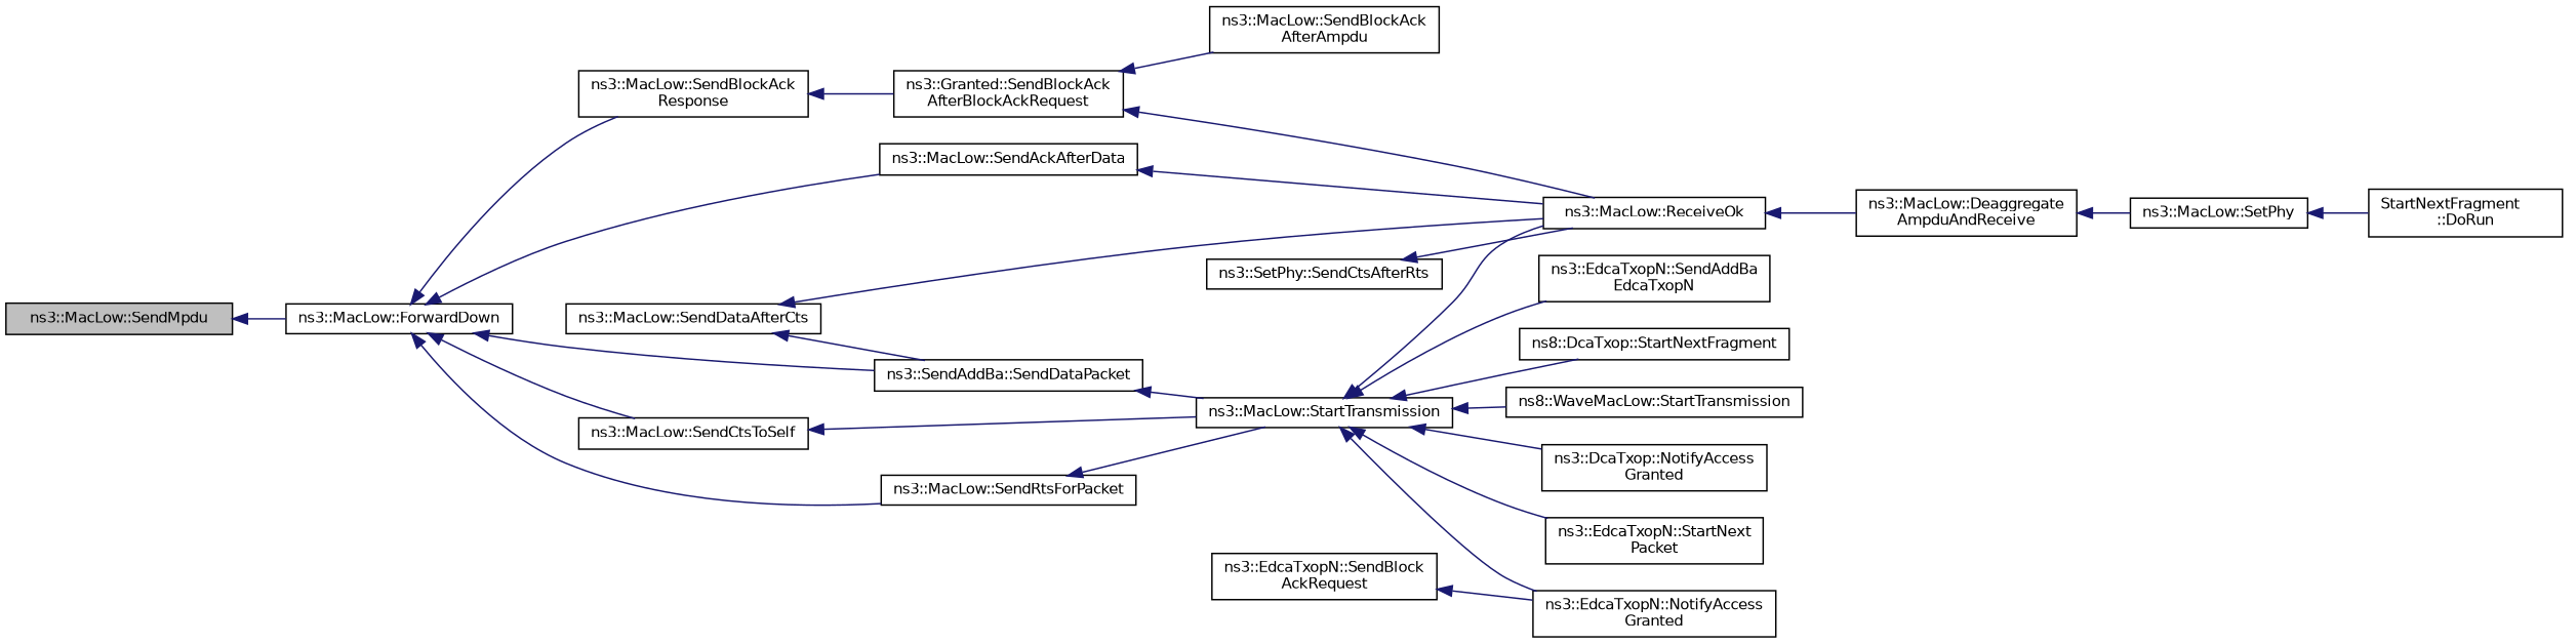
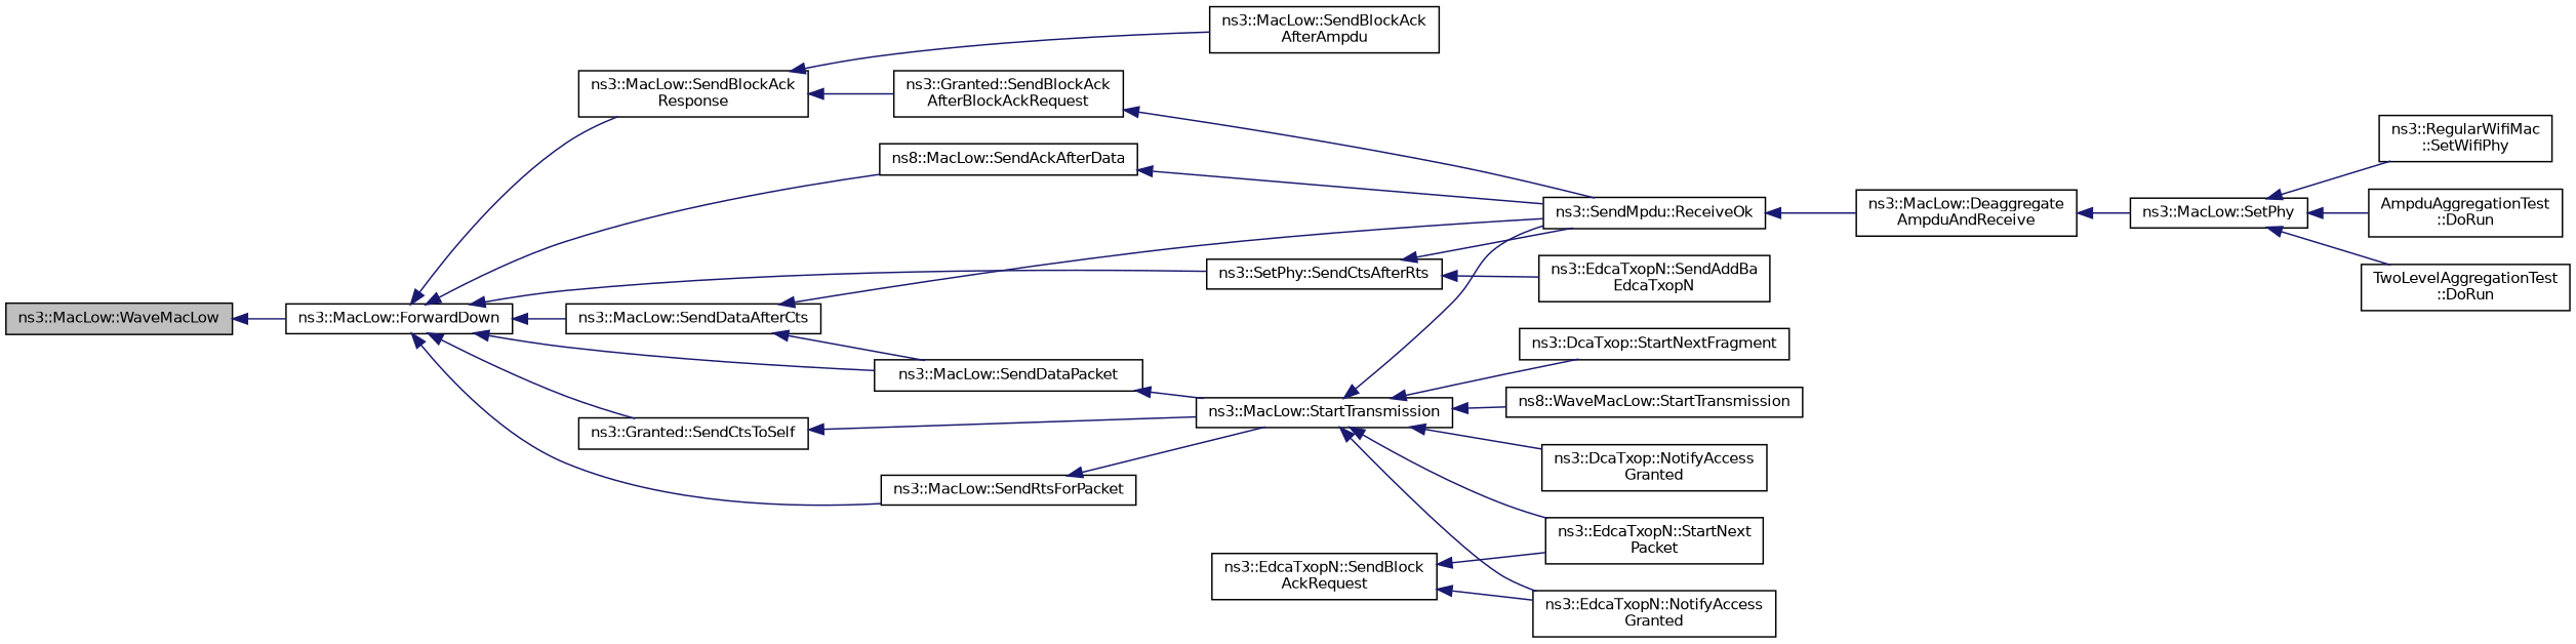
  digraph {
    rankdir=LR
    node [color=black fillcolor=white fontname=Helvetica fontsize=10 shape=record style=filled]
    edge [color=midnightblue dir=back fontname=Helvetica fontsize=10 labelfontname=Helvetica labelfontsize=10 style=solid]
-   n1 [fillcolor=grey75 fontcolor=black height=0.2 label="ns3::MacLow::SendMpdu" width=0.4]
+   n1 [fillcolor=grey75 fontcolor=black height=0.2 label="ns3::MacLow::WaveMacLow" width=0.4]
    n2 [height=0.2 label="ns3::MacLow::ForwardDown" width=0.4]
    n3 [height=0.2 label="ns3::MacLow::SendRtsForPacket" width=0.4]
-   n4 [height=0.2 label="ns3::SendAddBa::SendDataPacket" width=0.4]
-   n5 [height=0.2 label="ns3::MacLow::SendCtsToSelf" width=0.4]
+   n4 [height=0.2 label="ns3::MacLow::SendDataPacket" width=0.4]
+   n5 [height=0.2 label="ns3::Granted::SendCtsToSelf" width=0.4]
    n6 [height=0.2 label="ns3::SetPhy::SendCtsAfterRts" width=0.4]
    n7 [height=0.2 label="ns3::MacLow::SendDataAfterCts" width=0.4]
-   n8 [height=0.2 label="ns3::MacLow::SendAckAfterData" width=0.4]
+   n8 [height=0.2 label="ns8::MacLow::SendAckAfterData" width=0.4]
    n9 [height=0.2 label="ns3::MacLow::SendBlockAck\lResponse" width=0.4]
    n10 [height=0.2 label="ns3::MacLow::StartTransmission" width=0.4]
-   n11 [height=0.2 label="ns3::MacLow::ReceiveOk" width=0.4]
+   n11 [height=0.2 label="ns3::SendMpdu::ReceiveOk" width=0.4]
    n12 [height=0.2 label="ns3::MacLow::SendBlockAck\lAfterAmpdu" width=0.4]
    n13 [height=0.2 label="ns3::Granted::SendBlockAck\lAfterBlockAckRequest" width=0.4]
    n14 [height=0.2 label="ns8::WaveMacLow::StartTransmission" width=0.4]
    n15 [height=0.2 label="ns3::DcaTxop::NotifyAccess\lGranted" width=0.4]
-   n16 [height=0.2 label="ns8::DcaTxop::StartNextFragment" width=0.4]
+   n16 [height=0.2 label="ns3::DcaTxop::StartNextFragment" width=0.4]
    n17 [height=0.2 label="ns3::EdcaTxopN::NotifyAccess\lGranted" width=0.4]
    n18 [height=0.2 label="ns3::EdcaTxopN::StartNext\lPacket" width=0.4]
    n19 [height=0.2 label="ns3::EdcaTxopN::SendAddBa\lEdcaTxopN" width=0.4]
    n20 [height=0.2 label="ns3::EdcaTxopN::SendBlock\lAckRequest" width=0.4]
    n21 [height=0.2 label="ns3::MacLow::Deaggregate\lAmpduAndReceive" width=0.4]
    n22 [height=0.2 label="ns3::MacLow::SetPhy" width=0.4]
-   n24 [height=0.2 label="StartNextFragment\l::DoRun" width=0.4]
+   n23 [height=0.2 label="ns3::RegularWifiMac\l::SetWifiPhy" width=0.4]
+   n24 [height=0.2 label="AmpduAggregationTest\l::DoRun" width=0.4]
+   n25 [height=0.2 label="TwoLevelAggregationTest\l::DoRun" width=0.4]
    n1 -> n2
    n2 -> n3
    n2 -> n4
    n2 -> n5
+   n2 -> n6
+   n2 -> n7
    n2 -> n8
    n2 -> n9
    n3 -> n10
    n4 -> n10
    n5 -> n10
    n6 -> n11
    n7 -> n4
    n7 -> n11
    n8 -> n11
-   n13 -> n12
+   n9 -> n12
    n9 -> n13
    n10 -> n11
    n10 -> n14
    n10 -> n15
    n10 -> n16
    n10 -> n17
    n10 -> n18
-   n10 -> n19
+   n6 -> n19
    n11 -> n21
    n13 -> n11
    n20 -> n17
+   n20 -> n18
    n21 -> n22
+   n22 -> n23
    n22 -> n24
+   n22 -> n25
  }
